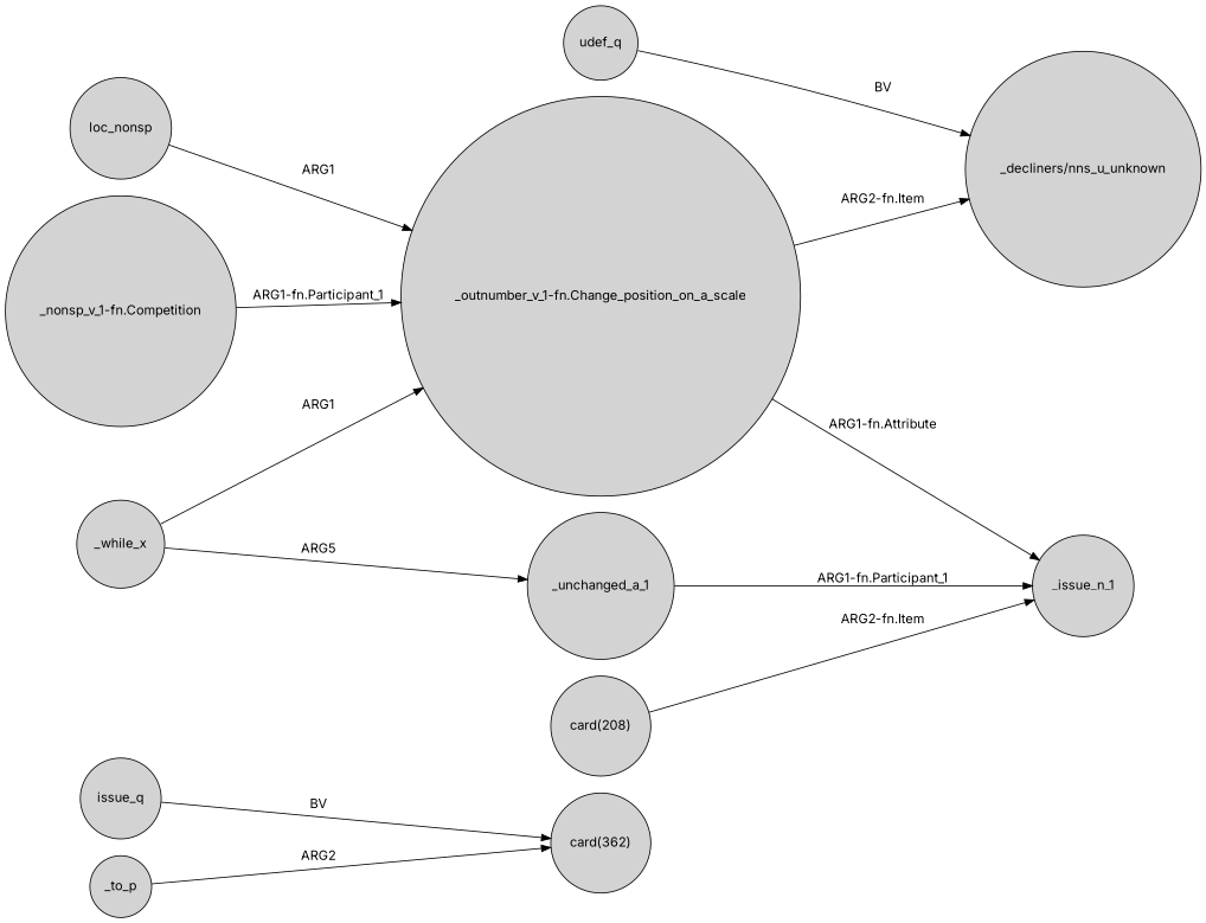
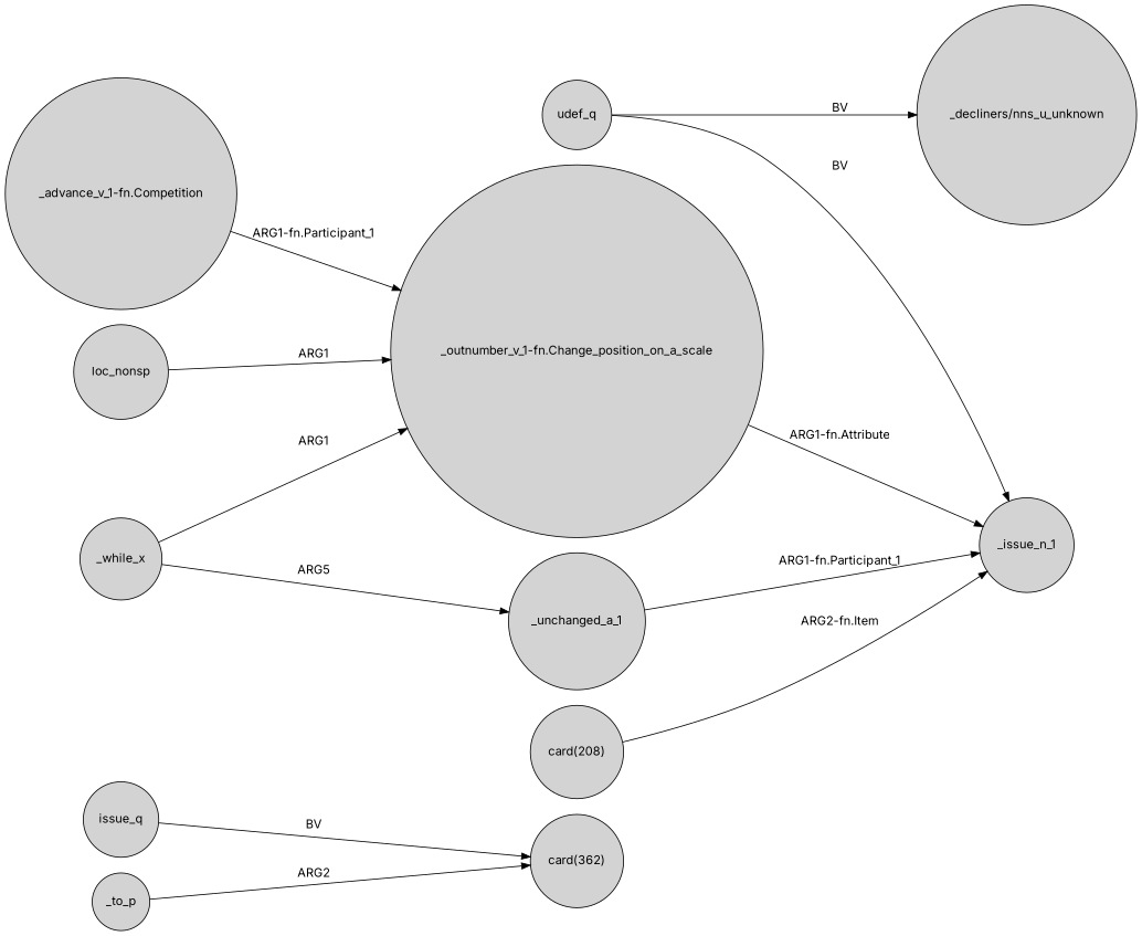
  digraph {
    fontname=Inter
    rankdir=LR
    node [fontname=Inter shape=circle style=filled]
    edge [fontname=Inter]
    n1 [label=issue_q]
    "card(362)"
    udef_q
    _issue_n_1
    "_decliners/nns_u_unknown"
    _to_p
-   "_advance_v_1-fn.Competition" [label="_nonsp_v_1-fn.Competition"]
+   "_advance_v_1-fn.Competition"
    "_outnumber_v_1-fn.Change_position_on_a_scale"
    loc_nonsp
    _while_x
    _unchanged_a_1
    "card(208)"
    n1 -> "card(362)" [label=BV]
+   udef_q -> _issue_n_1 [label=BV]
    udef_q -> "_decliners/nns_u_unknown" [label=BV]
    _to_p -> "card(362)" [label=ARG2]
    "_advance_v_1-fn.Competition" -> "_outnumber_v_1-fn.Change_position_on_a_scale" [label="ARG1-fn.Participant_1"]
    "_outnumber_v_1-fn.Change_position_on_a_scale" -> _issue_n_1 [label="ARG1-fn.Attribute"]
-   "_outnumber_v_1-fn.Change_position_on_a_scale" -> "_decliners/nns_u_unknown" [label="ARG2-fn.Item"]
    loc_nonsp -> "_outnumber_v_1-fn.Change_position_on_a_scale" [label=ARG1]
    _while_x -> "_outnumber_v_1-fn.Change_position_on_a_scale" [label=ARG1]
    _while_x -> _unchanged_a_1 [label=ARG5]
    _unchanged_a_1 -> _issue_n_1 [label="ARG1-fn.Participant_1"]
    "card(208)" -> _issue_n_1 [label="ARG2-fn.Item"]
  }
